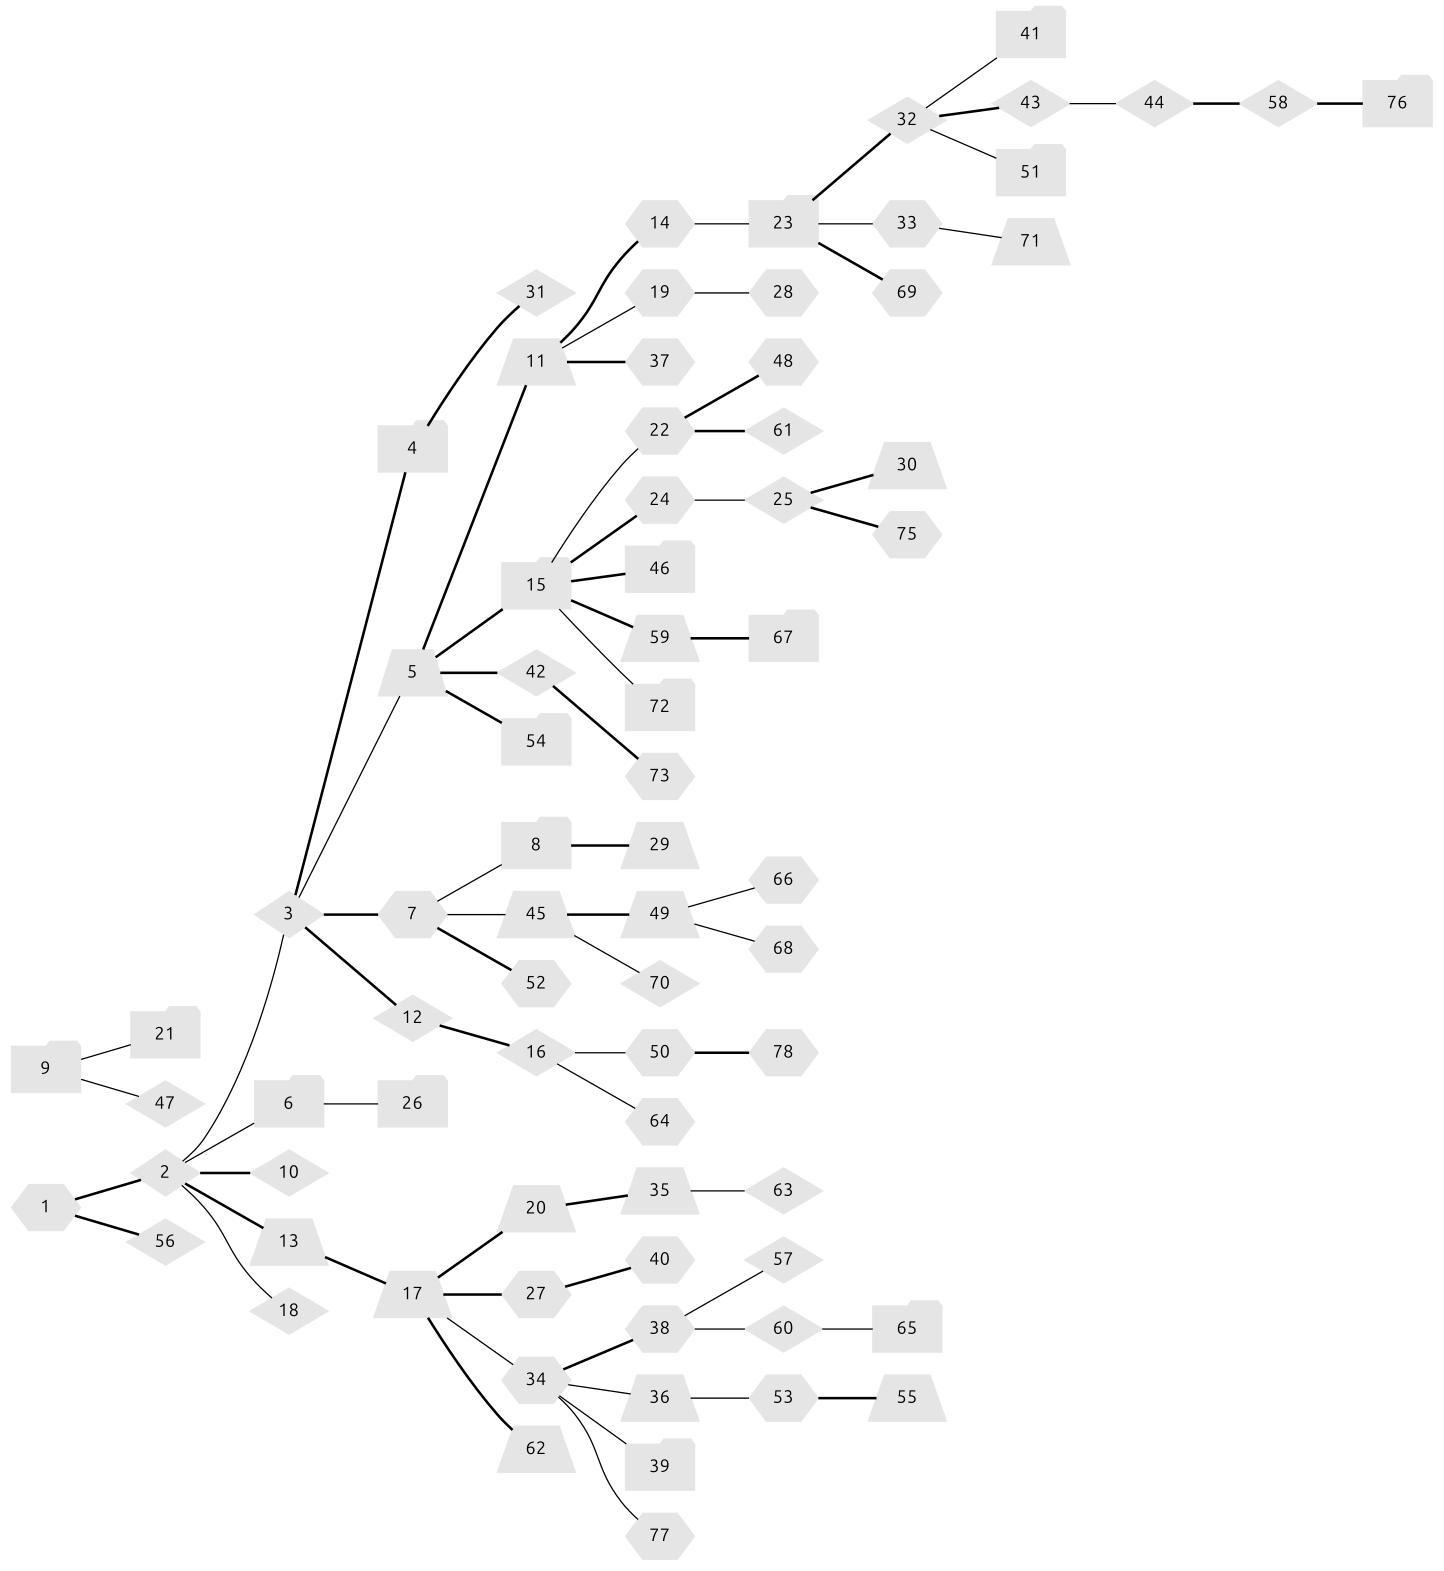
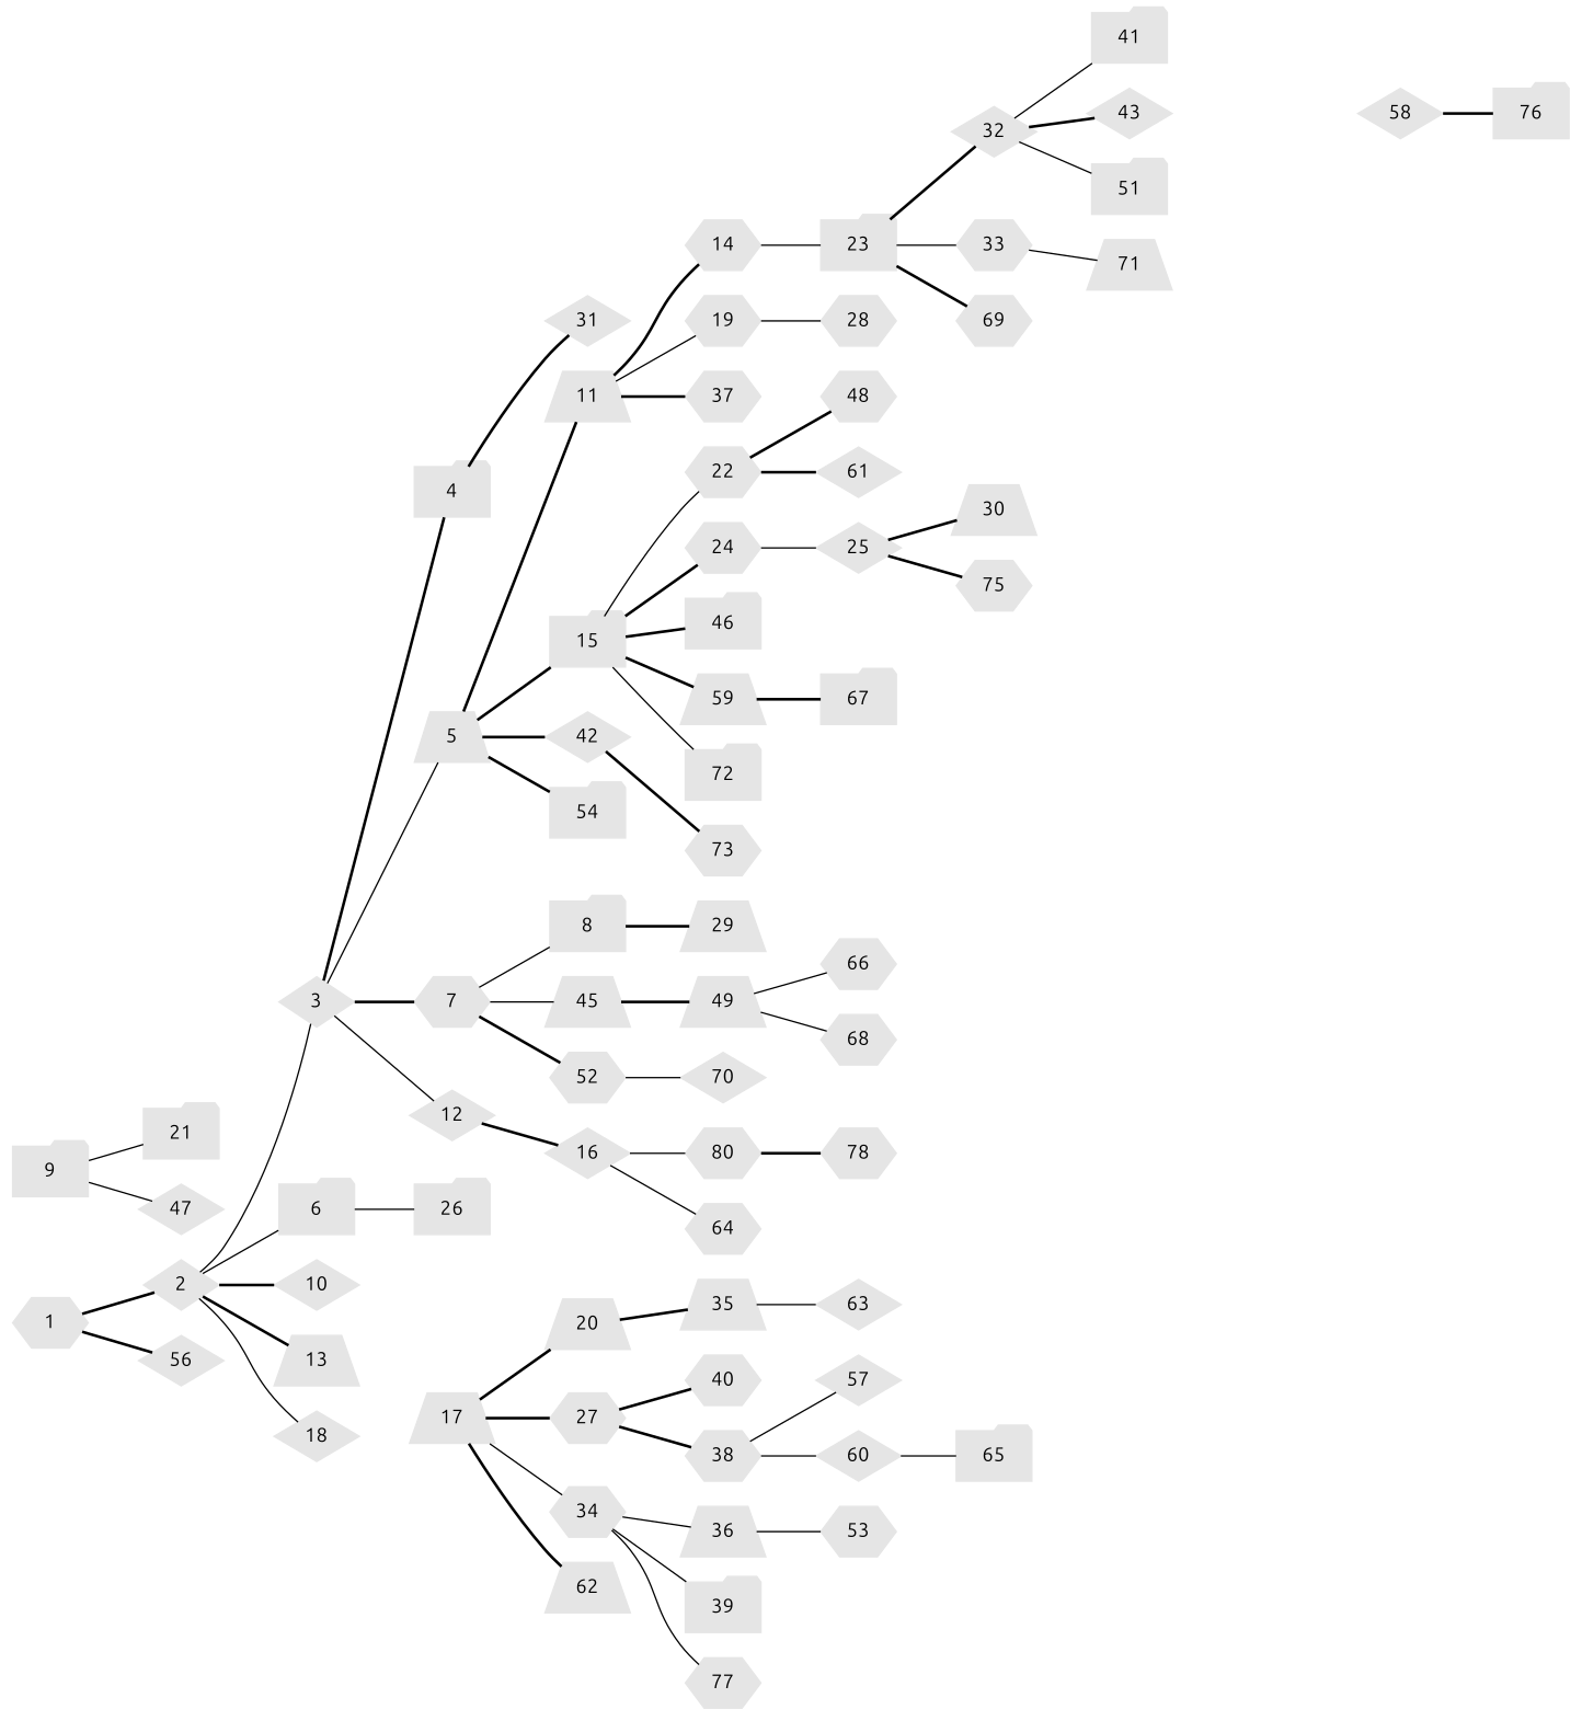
  graph {
    fontname=Ubuntu
    rankdir=LR
    node [color=gray90 fontname=Ubuntu shape=hexagon style=filled]
    edge [fontname=Ubuntu style=bold]
    2 [shape=diamond]
    1
    56 [shape=diamond]
    3 [shape=diamond]
    6 [shape=folder]
    10 [shape=diamond]
    13 [shape=trapezium]
    18 [shape=diamond]
    4 [shape=folder]
    5 [shape=trapezium]
    7
    12 [shape=diamond]
    26 [shape=folder]
    17 [shape=trapezium]
    31 [shape=diamond]
    11 [shape=trapezium]
    15 [shape=folder]
    42 [shape=diamond]
    54 [shape=folder]
    8 [shape=folder]
    45 [shape=trapezium]
    52
    16 [shape=diamond]
    9 [shape=folder]
    21 [shape=folder]
    47 [shape=diamond]
    14
    19
    37
    22
    24
    46 [shape=folder]
    59 [shape=trapezium]
    72 [shape=folder]
    73
    29 [shape=trapezium]
    49 [shape=trapezium]
    70 [shape=diamond]
    23 [shape=folder]
    28
-   50
+   50 [label=80]
    64
    20 [shape=trapezium]
    27
    34
    62 [shape=trapezium]
    32 [shape=diamond]
    33
    69
    48
    61 [shape=diamond]
    25 [shape=diamond]
    67 [shape=folder]
    n54 [label=78]
    35 [shape=trapezium]
    40
    36 [shape=trapezium]
    38
    39 [shape=folder]
    77
    63 [shape=diamond]
    41 [shape=folder]
    43 [shape=diamond]
    51 [shape=folder]
    71 [shape=trapezium]
    30 [shape=trapezium]
    75
-   44 [shape=diamond]
    53
    57 [shape=diamond]
    60 [shape=diamond]
-   55 [shape=trapezium]
    65 [shape=folder]
    58 [shape=diamond]
    76 [shape=folder]
    66
    68
    2 -- 3 [style=solid]
    2 -- 6 [style=solid]
    2 -- 10
    2 -- 13
    2 -- 18 [style=solid]
    1 -- 2
    1 -- 56
    3 -- 4
    3 -- 5 [style=solid]
    3 -- 7
-   3 -- 12
+   3 -- 12 [style=solid]
    6 -- 26 [style=solid]
-   13 -- 17
    4 -- 31
    5 -- 11
    5 -- 15
    5 -- 42
    5 -- 54
    7 -- 8 [style=solid]
    7 -- 45 [style=solid]
    7 -- 52
    12 -- 16
    17 -- 20
    17 -- 27
    17 -- 34 [style=solid]
    17 -- 62
    11 -- 14
    11 -- 19 [style=solid]
    11 -- 37
    15 -- 22 [style=solid]
    15 -- 24
    15 -- 46
    15 -- 59
    15 -- 72 [style=solid]
    42 -- 73
    8 -- 29
    45 -- 49
-   45 -- 70 [style=solid]
+   52 -- 70 [style=solid]
    16 -- 50 [style=solid]
    16 -- 64 [style=solid]
    9 -- 21 [style=solid]
    9 -- 47 [style=solid]
    14 -- 23 [style=solid]
    19 -- 28 [style=solid]
    22 -- 48
    22 -- 61
    24 -- 25 [style=solid]
    59 -- 67
    49 -- 66 [style=solid]
    49 -- 68 [style=solid]
    23 -- 32
    23 -- 33 [style=solid]
    23 -- 69
    50 -- n54
    20 -- 35
    27 -- 40
    34 -- 36 [style=solid]
-   34 -- 38
+   27 -- 38
    34 -- 39 [style=solid]
    34 -- 77 [style=solid]
    32 -- 41 [style=solid]
    32 -- 43
    32 -- 51 [style=solid]
    33 -- 71 [style=solid]
    25 -- 30
    25 -- 75
    35 -- 63 [style=solid]
    36 -- 53 [style=solid]
    38 -- 57 [style=solid]
    38 -- 60 [style=solid]
-   43 -- 44 [style=solid]
-   44 -- 58
-   53 -- 55
    60 -- 65 [style=solid]
    58 -- 76
  }
